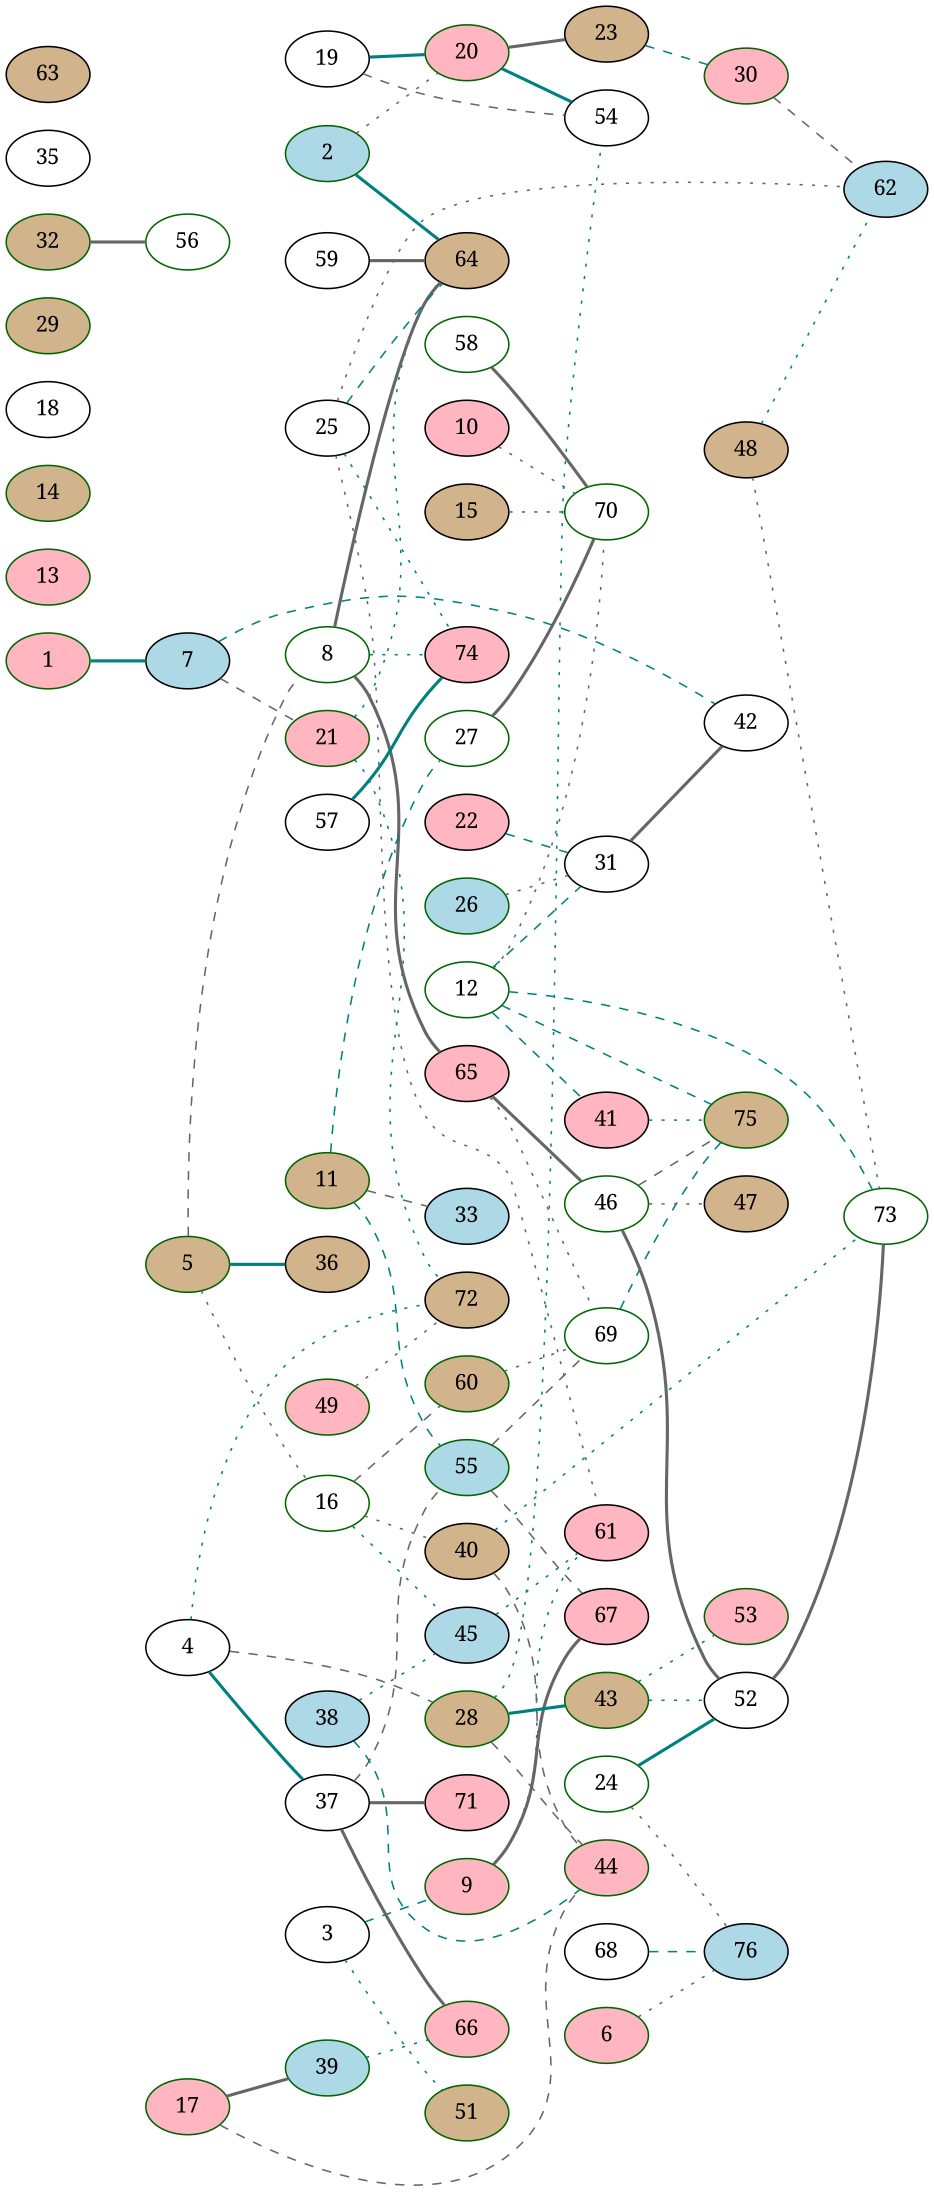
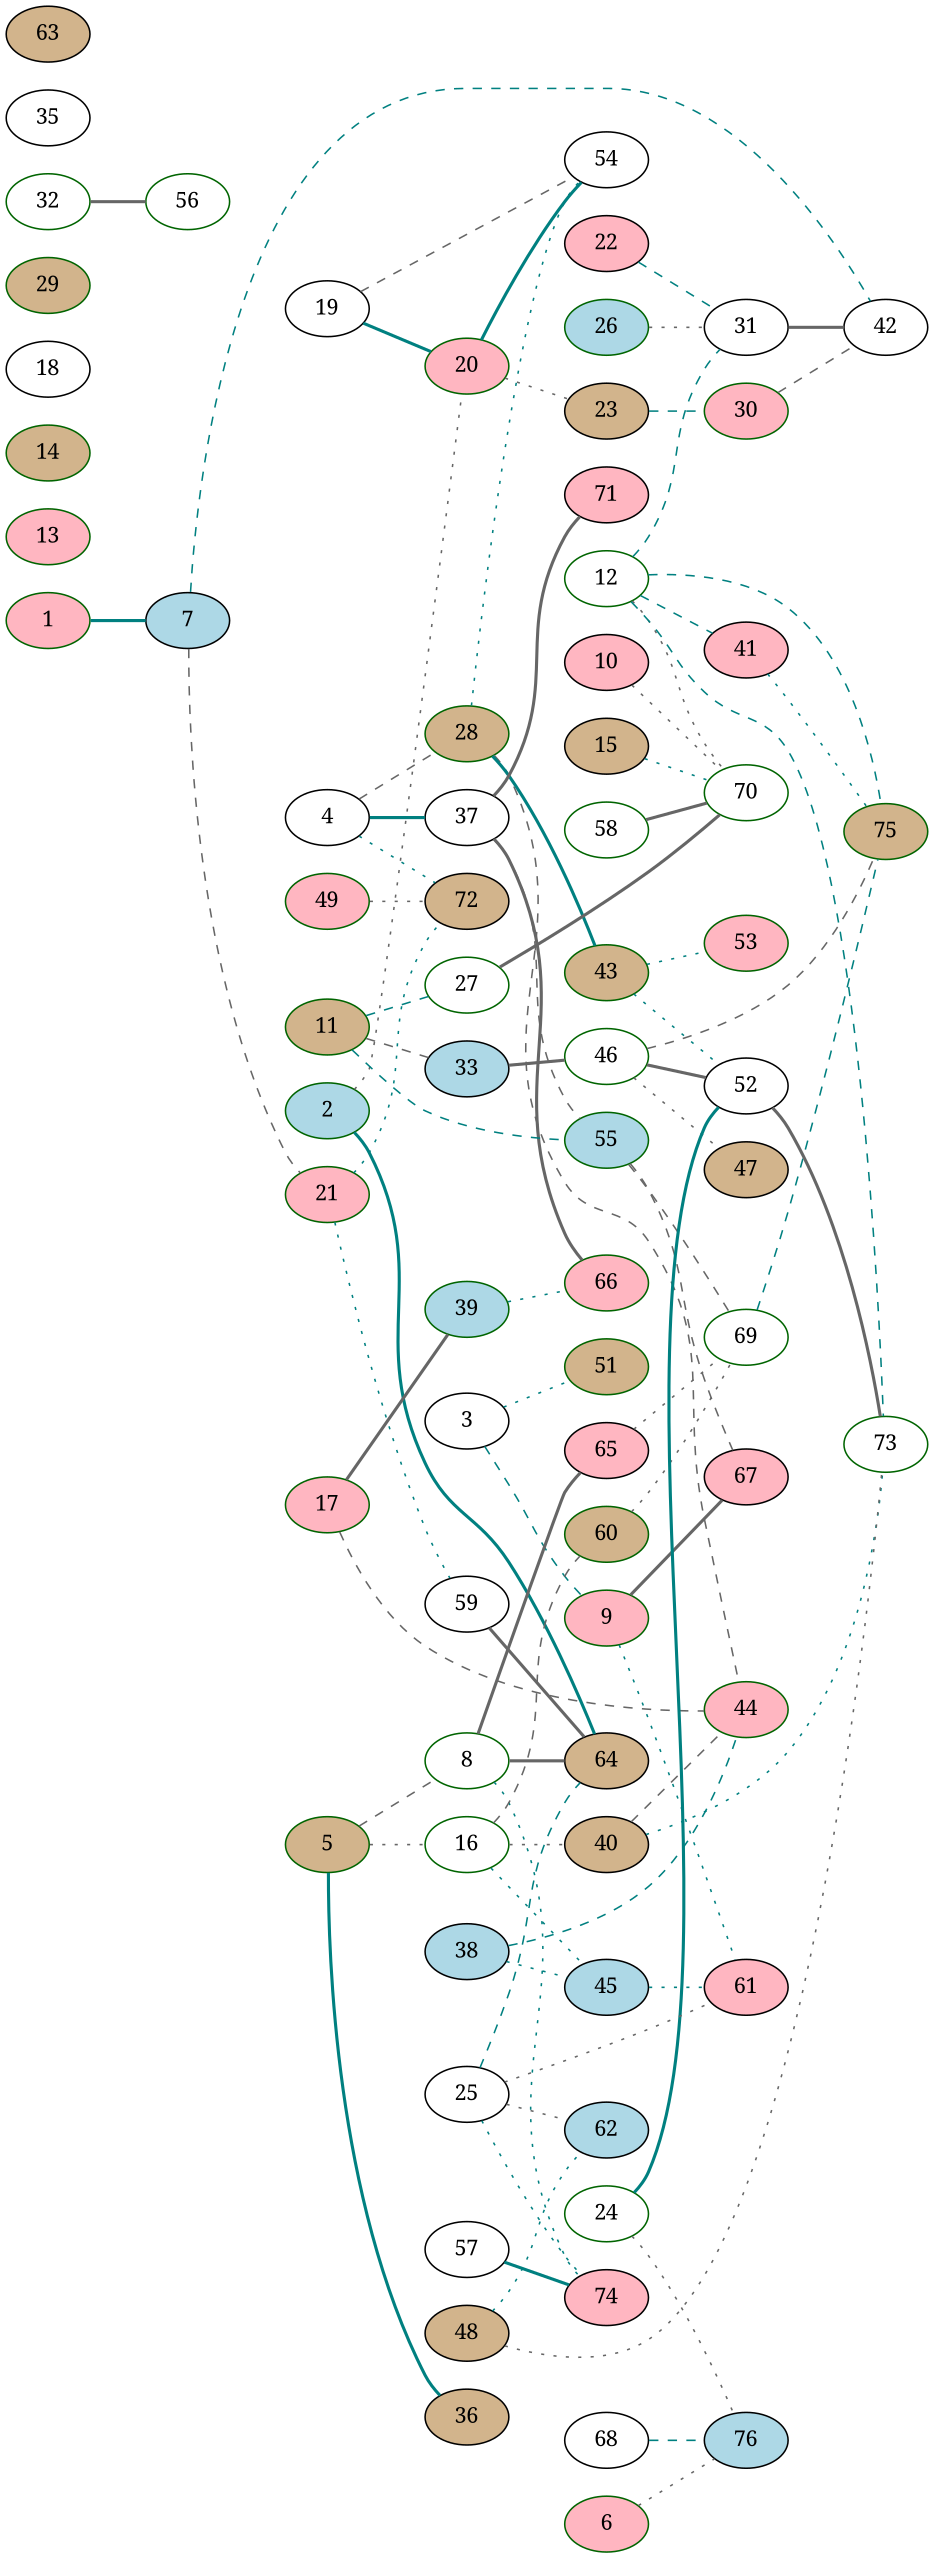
  graph {
    fontname="Noto Serif"
    rankdir=LR
    node [color=darkgreen fillcolor=white fontname="Noto Serif" style=filled]
    edge [color=gray40 fontname="Noto Serif" style=dotted]
    1 [fillcolor=lightpink]
    7 [color=black fillcolor=lightblue]
    21 [fillcolor=lightpink]
    42 [color=black]
    2 [fillcolor=lightblue]
    20 [fillcolor=lightpink]
    64 [color=black fillcolor=tan]
    54 [color=black]
    23 [color=black fillcolor=tan]
    9 [fillcolor=lightpink]
    3 [color=black]
    51 [fillcolor=tan]
    61 [color=black fillcolor=lightpink]
    67 [color=black fillcolor=lightpink]
    28 [fillcolor=tan]
    4 [color=black]
    37 [color=black]
    72 [color=black fillcolor=tan]
    44 [fillcolor=lightpink]
    43 [fillcolor=tan]
    55 [fillcolor=lightblue]
    66 [fillcolor=lightpink]
    71 [color=black fillcolor=lightpink]
    5 [fillcolor=tan]
    8
    16
    36 [color=black fillcolor=tan]
    65 [color=black fillcolor=lightpink]
    74 [color=black fillcolor=lightpink]
    40 [color=black fillcolor=tan]
    45 [color=black fillcolor=lightblue]
    60 [fillcolor=tan]
    6 [fillcolor=lightpink]
    76 [color=black fillcolor=lightblue]
    69
    10 [color=black fillcolor=lightpink]
    70
    11 [fillcolor=tan]
    27
    33 [color=black fillcolor=lightblue]
    46
    12
    31 [color=black]
    41 [color=black fillcolor=lightpink]
    73
    75 [fillcolor=tan]
    13 [fillcolor=lightpink]
    14 [fillcolor=tan]
    15 [color=black fillcolor=tan]
    17 [fillcolor=lightpink]
    39 [fillcolor=lightblue]
    18 [color=black]
    19 [color=black]
    30 [fillcolor=lightpink]
    22 [color=black fillcolor=lightpink]
    62 [color=black fillcolor=lightblue]
    24
    52 [color=black]
    25 [color=black]
    26 [fillcolor=lightblue]
    53 [fillcolor=lightpink]
    29 [fillcolor=tan]
-   32 [fillcolor=tan]
+   32
    56
    47 [color=black fillcolor=tan]
    35 [color=black]
    38 [color=black fillcolor=lightblue]
    48 [color=black fillcolor=tan]
    49 [fillcolor=lightpink]
    57 [color=black]
    58
    59 [color=black]
    63 [color=black fillcolor=tan]
    68 [color=black]
    1 -- 7 [color=teal style=bold]
    7 -- 21 [style=dashed]
    7 -- 42 [color=teal style=dashed]
-   21 -- 64 [color=teal]
+   21 -- 59 [color=teal]
    21 -- 72 [color=teal]
    2 -- 20
    2 -- 64 [color=teal style=bold]
    20 -- 54 [color=teal style=bold]
-   20 -- 23 [style=bold]
+   20 -- 23
    23 -- 30 [color=teal style=dashed]
    9 -- 61 [color=teal]
    9 -- 67 [style=bold]
    3 -- 9 [color=teal style=dashed]
    3 -- 51 [color=teal]
    28 -- 54 [color=teal]
    28 -- 44 [style=dashed]
    28 -- 43 [color=teal style=bold]
    4 -- 28 [style=dashed]
    4 -- 37 [color=teal style=bold]
    4 -- 72 [color=teal]
    37 -- 55 [style=dashed]
    37 -- 66 [style=bold]
    37 -- 71 [style=bold]
    43 -- 52 [color=teal]
    43 -- 53 [color=teal]
    55 -- 67 [style=dashed]
    55 -- 69 [style=dashed]
    5 -- 8 [style=dashed]
    5 -- 16
    5 -- 36 [color=teal style=bold]
    8 -- 64 [style=bold]
    8 -- 65 [style=bold]
    8 -- 74 [color=teal]
    16 -- 40
    16 -- 45 [color=teal]
    16 -- 60 [style=dashed]
    65 -- 69
    40 -- 44 [style=dashed]
    40 -- 73 [color=teal]
    45 -- 61 [color=teal]
    60 -- 69
    6 -- 76
    69 -- 75 [color=teal style=dashed]
    10 -- 70
    11 -- 55 [color=teal style=dashed]
    11 -- 27 [color=teal style=dashed]
    11 -- 33 [style=dashed]
    27 -- 70 [style=bold]
-   65 -- 46 [style=bold]
+   33 -- 46 [style=bold]
    46 -- 75 [style=dashed]
    46 -- 52 [style=bold]
    46 -- 47
    12 -- 70
    12 -- 31 [color=teal style=dashed]
    12 -- 41 [color=teal style=dashed]
    12 -- 73 [color=teal style=dashed]
    12 -- 75 [color=teal style=dashed]
    31 -- 42 [style=bold]
    41 -- 75 [color=teal]
    15 -- 70 [color=teal]
    17 -- 44 [style=dashed]
    17 -- 39 [style=bold]
    39 -- 66 [color=teal]
    19 -- 20 [color=teal style=bold]
    19 -- 54 [style=dashed]
-   30 -- 62 [style=dashed]
+   30 -- 42 [style=dashed]
    22 -- 31 [color=teal style=dashed]
    24 -- 76
    24 -- 52 [color=teal style=bold]
    52 -- 73 [style=bold]
    25 -- 64 [color=teal style=dashed]
    25 -- 61
    25 -- 74 [color=teal]
    25 -- 62
    26 -- 31
    32 -- 56 [style=bold]
    38 -- 44 [color=teal style=dashed]
    38 -- 45 [color=teal]
    48 -- 73
    48 -- 62 [color=teal]
    49 -- 72
    57 -- 74 [color=teal style=bold]
    58 -- 70 [style=bold]
    59 -- 64 [style=bold]
    68 -- 76 [color=teal style=dashed]
  }
